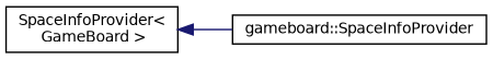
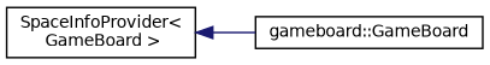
  digraph {
    rankdir=LR
    node [color=black fillcolor=white fontname=Helvetica fontsize=10 shape=record style=filled]
    n1 [height=0.2 label="SpaceInfoProvider\<\l GameBoard \>" width=0.4]
-   n2 [height=0.2 label="gameboard::SpaceInfoProvider" width=0.4]
+   n2 [height=0.2 label="gameboard::GameBoard" width=0.4]
    n1 -> n2 [color=midnightblue dir=back fontname=Helvetica fontsize=10 labelfontname=Helvetica labelfontsize=10 style=solid]
  }
